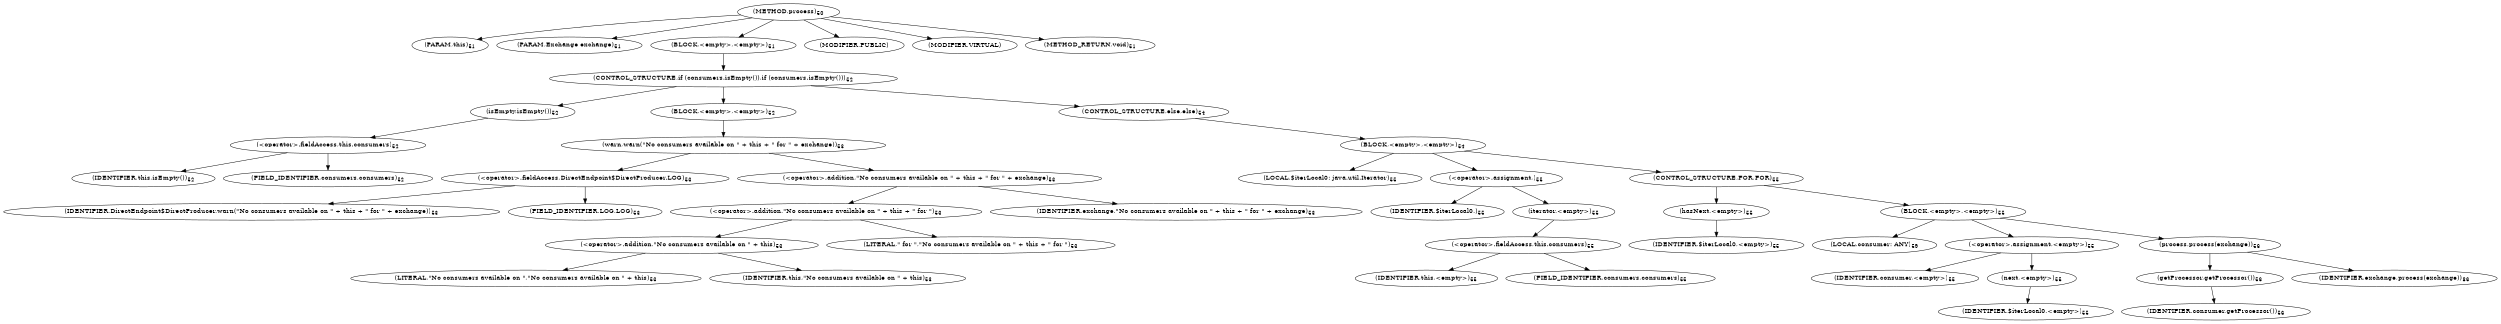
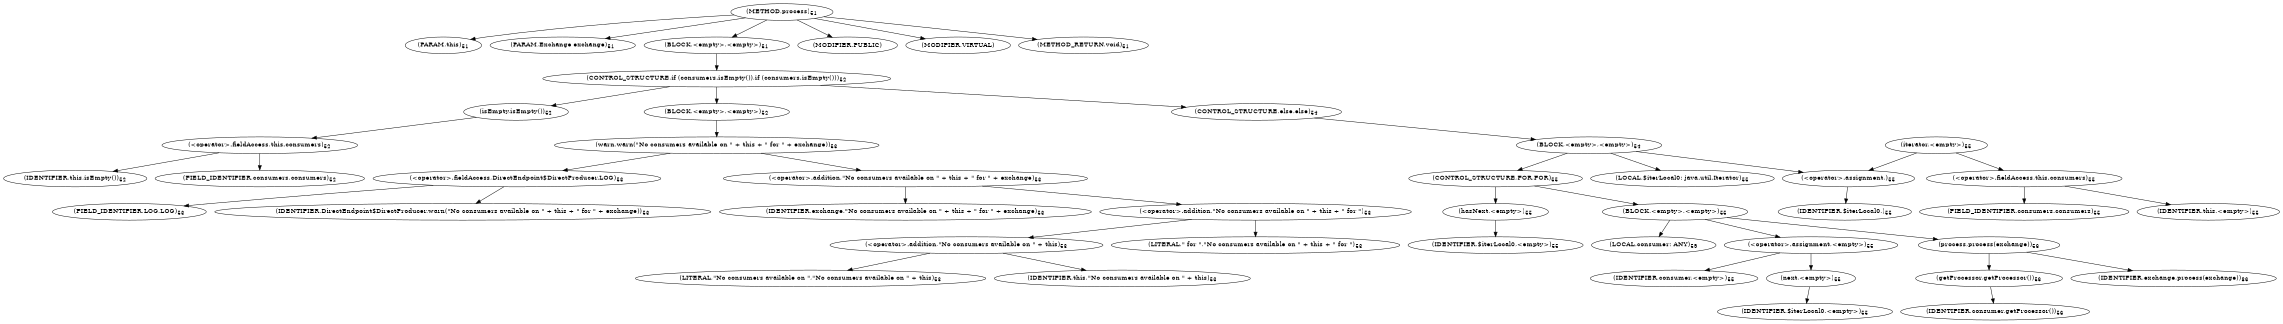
  digraph {
-   n1 [label=<(METHOD,process)<SUB>50</SUB>>]
+   n1 [label=<(METHOD,process)<SUB>51</SUB>>]
    n2 [label=<(PARAM,this)<SUB>51</SUB>>]
    n3 [label=<(PARAM,Exchange exchange)<SUB>51</SUB>>]
    n4 [label=<(BLOCK,&lt;empty&gt;,&lt;empty&gt;)<SUB>51</SUB>>]
    n5 [label=<(MODIFIER,PUBLIC)>]
    n6 [label=<(MODIFIER,VIRTUAL)>]
    n7 [label=<(METHOD_RETURN,void)<SUB>51</SUB>>]
    n8 [label=<(CONTROL_STRUCTURE,if (consumers.isEmpty()),if (consumers.isEmpty()))<SUB>52</SUB>>]
    n9 [label=<(isEmpty,isEmpty())<SUB>52</SUB>>]
    n10 [label=<(BLOCK,&lt;empty&gt;,&lt;empty&gt;)<SUB>52</SUB>>]
    n11 [label=<(CONTROL_STRUCTURE,else,else)<SUB>54</SUB>>]
    n12 [label=<(&lt;operator&gt;.fieldAccess,this.consumers)<SUB>52</SUB>>]
    n13 [label=<(warn,warn(&quot;No consumers available on &quot; + this + &quot; for &quot; + exchange))<SUB>53</SUB>>]
    n14 [label=<(BLOCK,&lt;empty&gt;,&lt;empty&gt;)<SUB>54</SUB>>]
    n15 [label=<(IDENTIFIER,this,isEmpty())<SUB>52</SUB>>]
    n16 [label=<(FIELD_IDENTIFIER,consumers,consumers)<SUB>52</SUB>>]
    n17 [label=<(&lt;operator&gt;.fieldAccess,DirectEndpoint$DirectProducer.LOG)<SUB>53</SUB>>]
    n18 [label=<(&lt;operator&gt;.addition,&quot;No consumers available on &quot; + this + &quot; for &quot; + exchange)<SUB>53</SUB>>]
    n19 [label=<(IDENTIFIER,DirectEndpoint$DirectProducer,warn(&quot;No consumers available on &quot; + this + &quot; for &quot; + exchange))<SUB>53</SUB>>]
    n20 [label=<(FIELD_IDENTIFIER,LOG,LOG)<SUB>53</SUB>>]
    n21 [label=<(&lt;operator&gt;.addition,&quot;No consumers available on &quot; + this + &quot; for &quot;)<SUB>53</SUB>>]
    n22 [label=<(IDENTIFIER,exchange,&quot;No consumers available on &quot; + this + &quot; for &quot; + exchange)<SUB>53</SUB>>]
    n23 [label=<(&lt;operator&gt;.addition,&quot;No consumers available on &quot; + this)<SUB>53</SUB>>]
    n24 [label=<(LITERAL,&quot; for &quot;,&quot;No consumers available on &quot; + this + &quot; for &quot;)<SUB>53</SUB>>]
    n25 [label=<(LITERAL,&quot;No consumers available on &quot;,&quot;No consumers available on &quot; + this)<SUB>53</SUB>>]
    n26 [label=<(IDENTIFIER,this,&quot;No consumers available on &quot; + this)<SUB>53</SUB>>]
    n27 [label=<(LOCAL,$iterLocal0: java.util.Iterator)<SUB>55</SUB>>]
    n28 [label=<(&lt;operator&gt;.assignment,)<SUB>55</SUB>>]
    n29 [label=<(CONTROL_STRUCTURE,FOR,FOR)<SUB>55</SUB>>]
    n30 [label=<(IDENTIFIER,$iterLocal0,)<SUB>55</SUB>>]
    n31 [label=<(iterator,&lt;empty&gt;)<SUB>55</SUB>>]
    n32 [label=<(hasNext,&lt;empty&gt;)<SUB>55</SUB>>]
    n33 [label=<(BLOCK,&lt;empty&gt;,&lt;empty&gt;)<SUB>55</SUB>>]
    n34 [label=<(&lt;operator&gt;.fieldAccess,this.consumers)<SUB>55</SUB>>]
    n35 [label=<(IDENTIFIER,this,&lt;empty&gt;)<SUB>55</SUB>>]
    n36 [label=<(FIELD_IDENTIFIER,consumers,consumers)<SUB>55</SUB>>]
    n37 [label=<(IDENTIFIER,$iterLocal0,&lt;empty&gt;)<SUB>55</SUB>>]
    n38 [label=<(LOCAL,consumer: ANY)<SUB>59</SUB>>]
    n39 [label=<(&lt;operator&gt;.assignment,&lt;empty&gt;)<SUB>55</SUB>>]
    n40 [label=<(process,process(exchange))<SUB>56</SUB>>]
    n41 [label=<(IDENTIFIER,consumer,&lt;empty&gt;)<SUB>55</SUB>>]
    n42 [label=<(next,&lt;empty&gt;)<SUB>55</SUB>>]
    n43 [label=<(getProcessor,getProcessor())<SUB>56</SUB>>]
    n44 [label=<(IDENTIFIER,exchange,process(exchange))<SUB>86</SUB>>]
    n45 [label=<(IDENTIFIER,$iterLocal0,&lt;empty&gt;)<SUB>55</SUB>>]
    n46 [label=<(IDENTIFIER,consumer,getProcessor())<SUB>56</SUB>>]
    n1 -> n2
    n1 -> n3
    n1 -> n4
    n1 -> n5
    n1 -> n6
    n1 -> n7
    n4 -> n8
    n8 -> n9
    n8 -> n10
    n8 -> n11
    n9 -> n12
    n10 -> n13
    n11 -> n14
    n12 -> n15
    n12 -> n16
    n13 -> n17
    n13 -> n18
    n14 -> n27
    n14 -> n28
    n14 -> n29
    n17 -> n19
    n17 -> n20
    n18 -> n21
    n18 -> n22
    n21 -> n23
    n21 -> n24
    n23 -> n25
    n23 -> n26
    n28 -> n30
-   n28 -> n31
+   n31 -> n28
    n29 -> n32
    n29 -> n33
    n31 -> n34
    n32 -> n37
    n33 -> n38
    n33 -> n39
    n33 -> n40
    n34 -> n35
    n34 -> n36
    n39 -> n41
    n39 -> n42
    n40 -> n43
    n40 -> n44
    n42 -> n45
    n43 -> n46
  }
